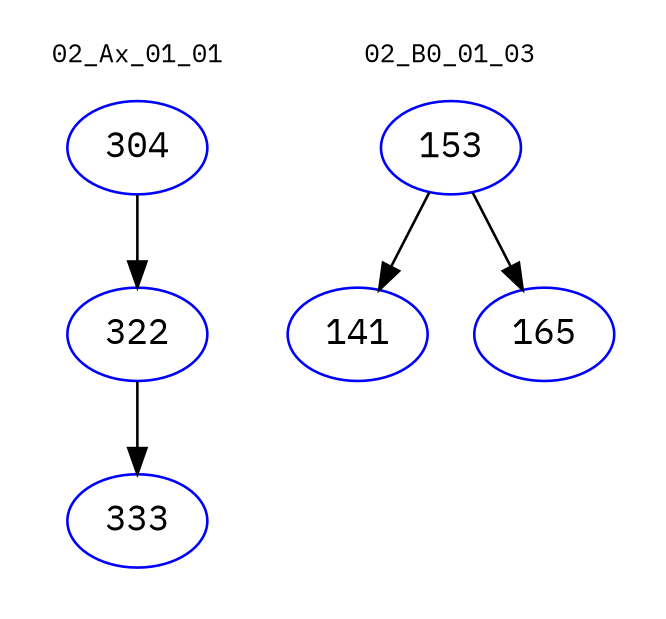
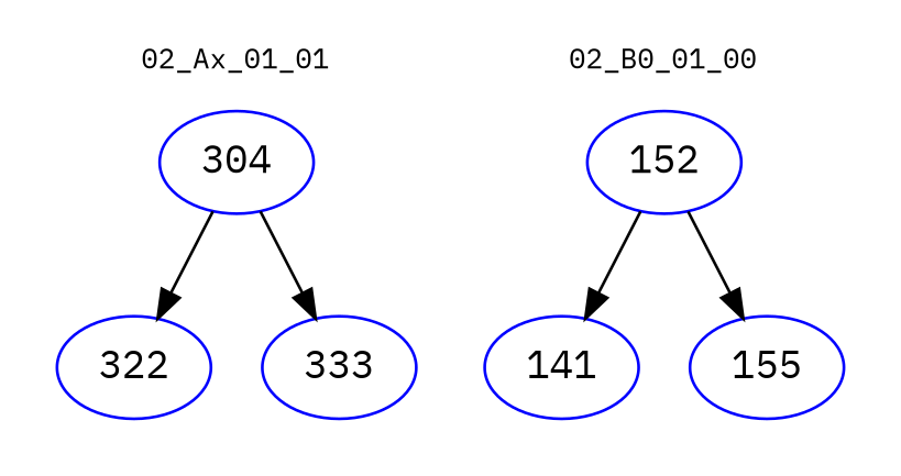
  digraph {
    fontname="IBM Plex Mono"
    node [color=blue fontname="IBM Plex Mono"]
    edge [color=black fontname="IBM Plex Mono"]
    n1 [label=322]
    n2 [label=304]
    n3 [label=333]
-   n4 [label=153]
+   n4 [label=152]
    n5 [label=141]
-   n6 [label=165]
+   n6 [label=155]
    subgraph cluster_1 {
      color=white
      fontsize=10
      label="02_Ax_01_01"
      n1
      n2
      n3
    }
    subgraph cluster_2 {
      color=white
      fontsize=10
-     label="02_B0_01_03"
+     label="02_B0_01_00"
      n4
      n5
      n6
    }
-   n1 -> n3
+   n2 -> n3
    n2 -> n1
    n4 -> n5
    n4 -> n6
  }
